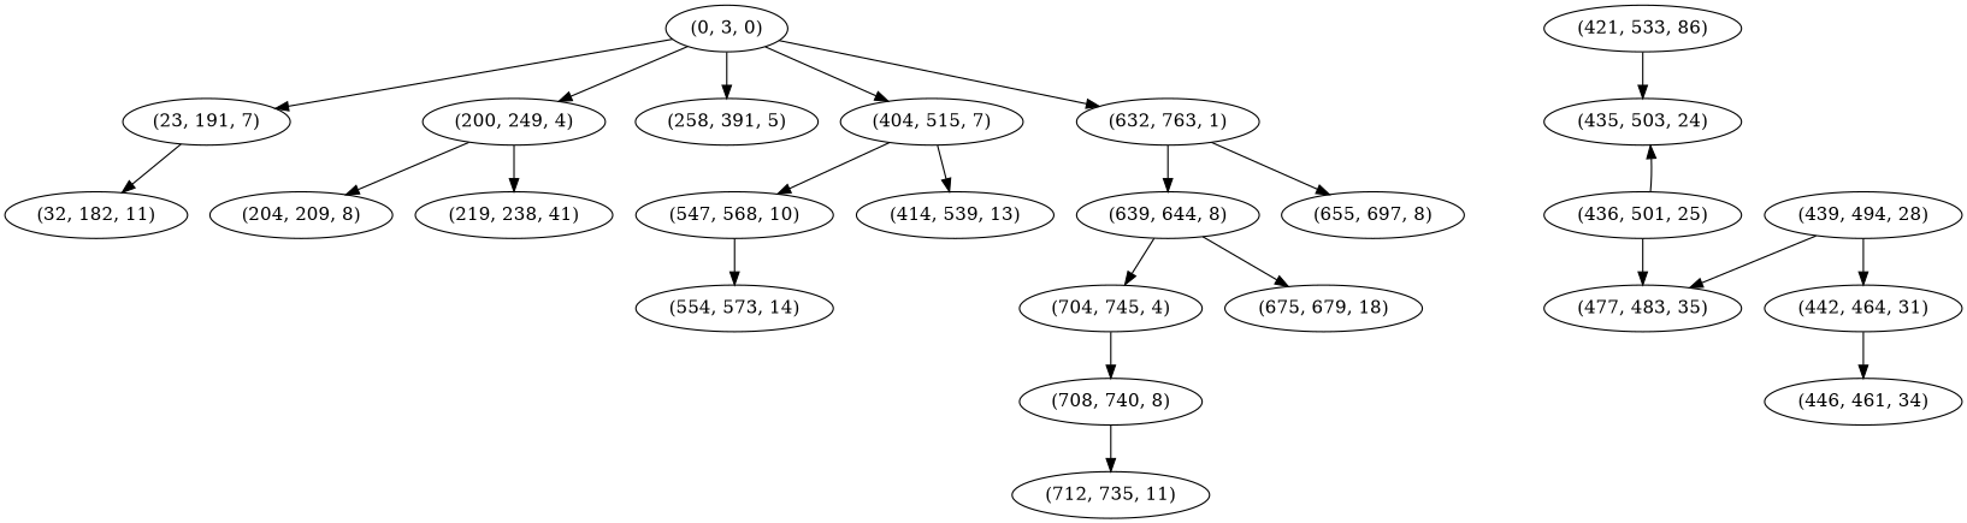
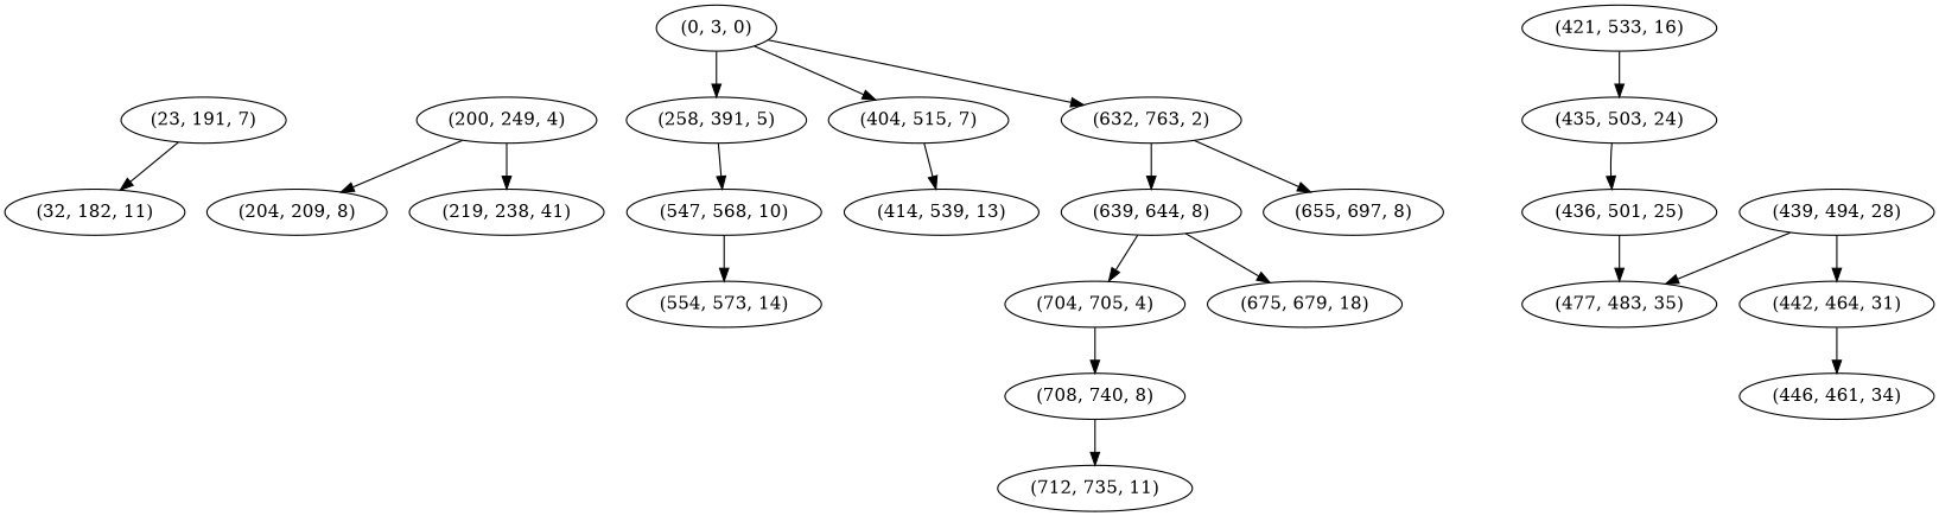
  digraph {
    n1 [label="(0, 3, 0)"]
    n2 [label="(23, 191, 7)"]
    "(200, 249, 4)"
    "(258, 391, 5)"
    n5 [label="(404, 515, 7)"]
-   "(632, 763, 2)" [label="(632, 763, 1)"]
+   "(632, 763, 2)"
    "(32, 182, 11)"
    "(204, 209, 8)"
    n9 [label="(219, 238, 41)"]
    "(414, 539, 13)"
    n11 [label="(547, 568, 10)"]
    "(639, 644, 8)"
    "(655, 697, 8)"
    n14 [label="(554, 573, 14)"]
-   "(421, 533, 16)" [label="(421, 533, 86)"]
+   "(421, 533, 16)"
    "(435, 503, 24)"
    "(436, 501, 25)"
    "(477, 483, 35)"
    "(439, 494, 28)"
    "(442, 464, 31)"
    "(446, 461, 34)"
-   "(704, 745, 4)"
+   "(704, 745, 4)" [label="(704, 705, 4)"]
    "(675, 679, 18)"
    "(708, 740, 8)"
    "(712, 735, 11)"
-   n1 -> n2
-   n1 -> "(200, 249, 4)"
    n1 -> "(258, 391, 5)"
    n1 -> n5
    n1 -> "(632, 763, 2)"
    n2 -> "(32, 182, 11)"
    "(200, 249, 4)" -> "(204, 209, 8)"
    "(200, 249, 4)" -> n9
    n5 -> "(414, 539, 13)"
-   n5 -> n11
+   "(258, 391, 5)" -> n11
    "(632, 763, 2)" -> "(639, 644, 8)"
    "(632, 763, 2)" -> "(655, 697, 8)"
    n11 -> n14
    "(639, 644, 8)" -> "(704, 745, 4)"
    "(639, 644, 8)" -> "(675, 679, 18)"
    "(421, 533, 16)" -> "(435, 503, 24)"
-   "(436, 501, 25)" -> "(435, 503, 24)"
+   "(435, 503, 24)" -> "(436, 501, 25)"
    "(436, 501, 25)" -> "(477, 483, 35)"
    "(439, 494, 28)" -> "(477, 483, 35)"
    "(439, 494, 28)" -> "(442, 464, 31)"
    "(442, 464, 31)" -> "(446, 461, 34)"
    "(704, 745, 4)" -> "(708, 740, 8)"
    "(708, 740, 8)" -> "(712, 735, 11)"
  }
